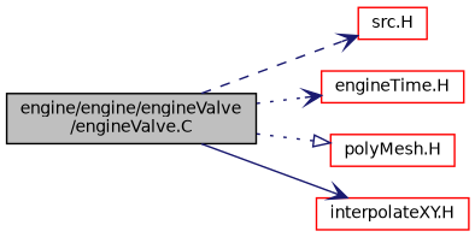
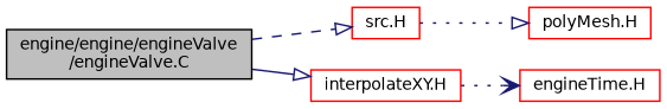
  digraph {
    rankdir=LR
    node [color=red fontname=Helvetica fontsize=10 shape=record]
    edge [arrowhead=vee color=midnightblue fontname=Helvetica fontsize=10 labelfontname=Helvetica labelfontsize=10 style=dotted]
    n1 [color=black fillcolor=grey75 fontcolor=black height=0.2 label="engine/engine/engineValve\l/engineValve.C" style=filled width=0.4]
    n2 [height=0.2 label="src.H" width=0.4]
    n3 [height=0.2 label="engineTime.H" width=0.4]
    n4 [height=0.2 label="polyMesh.H" width=0.4]
    n5 [height=0.2 label="interpolateXY.H" width=0.4]
-   n1 -> n2 [style=dashed]
-   n1 -> n3
-   n1 -> n4 [arrowhead=onormal]
-   n1 -> n5 [style=solid]
+   n1 -> n2 [arrowhead=onormal style=dashed]
+   n5 -> n3
+   n2 -> n4 [arrowhead=onormal]
+   n1 -> n5 [arrowhead=onormal style=solid]
  }
